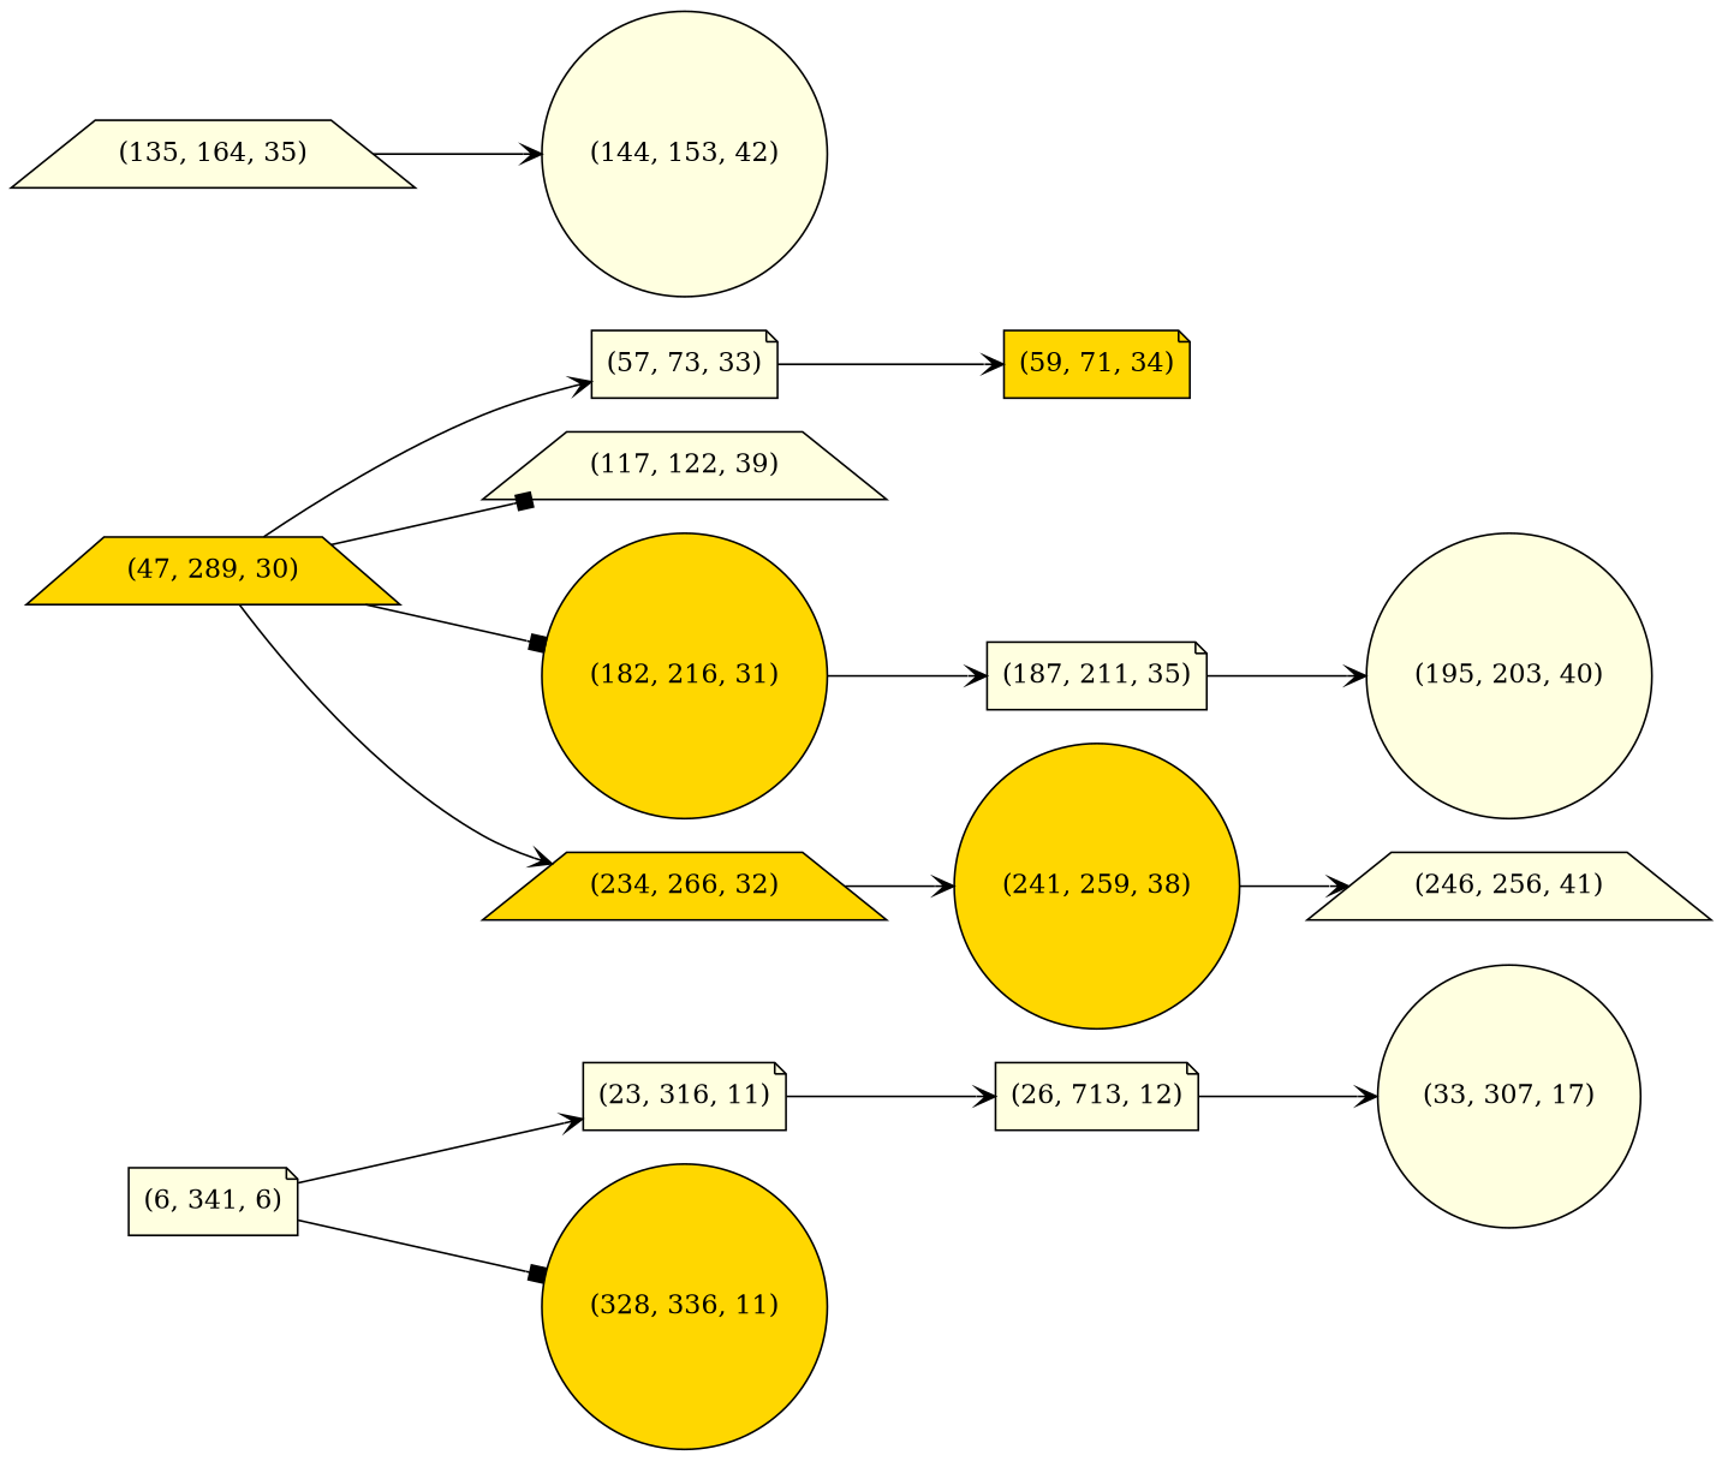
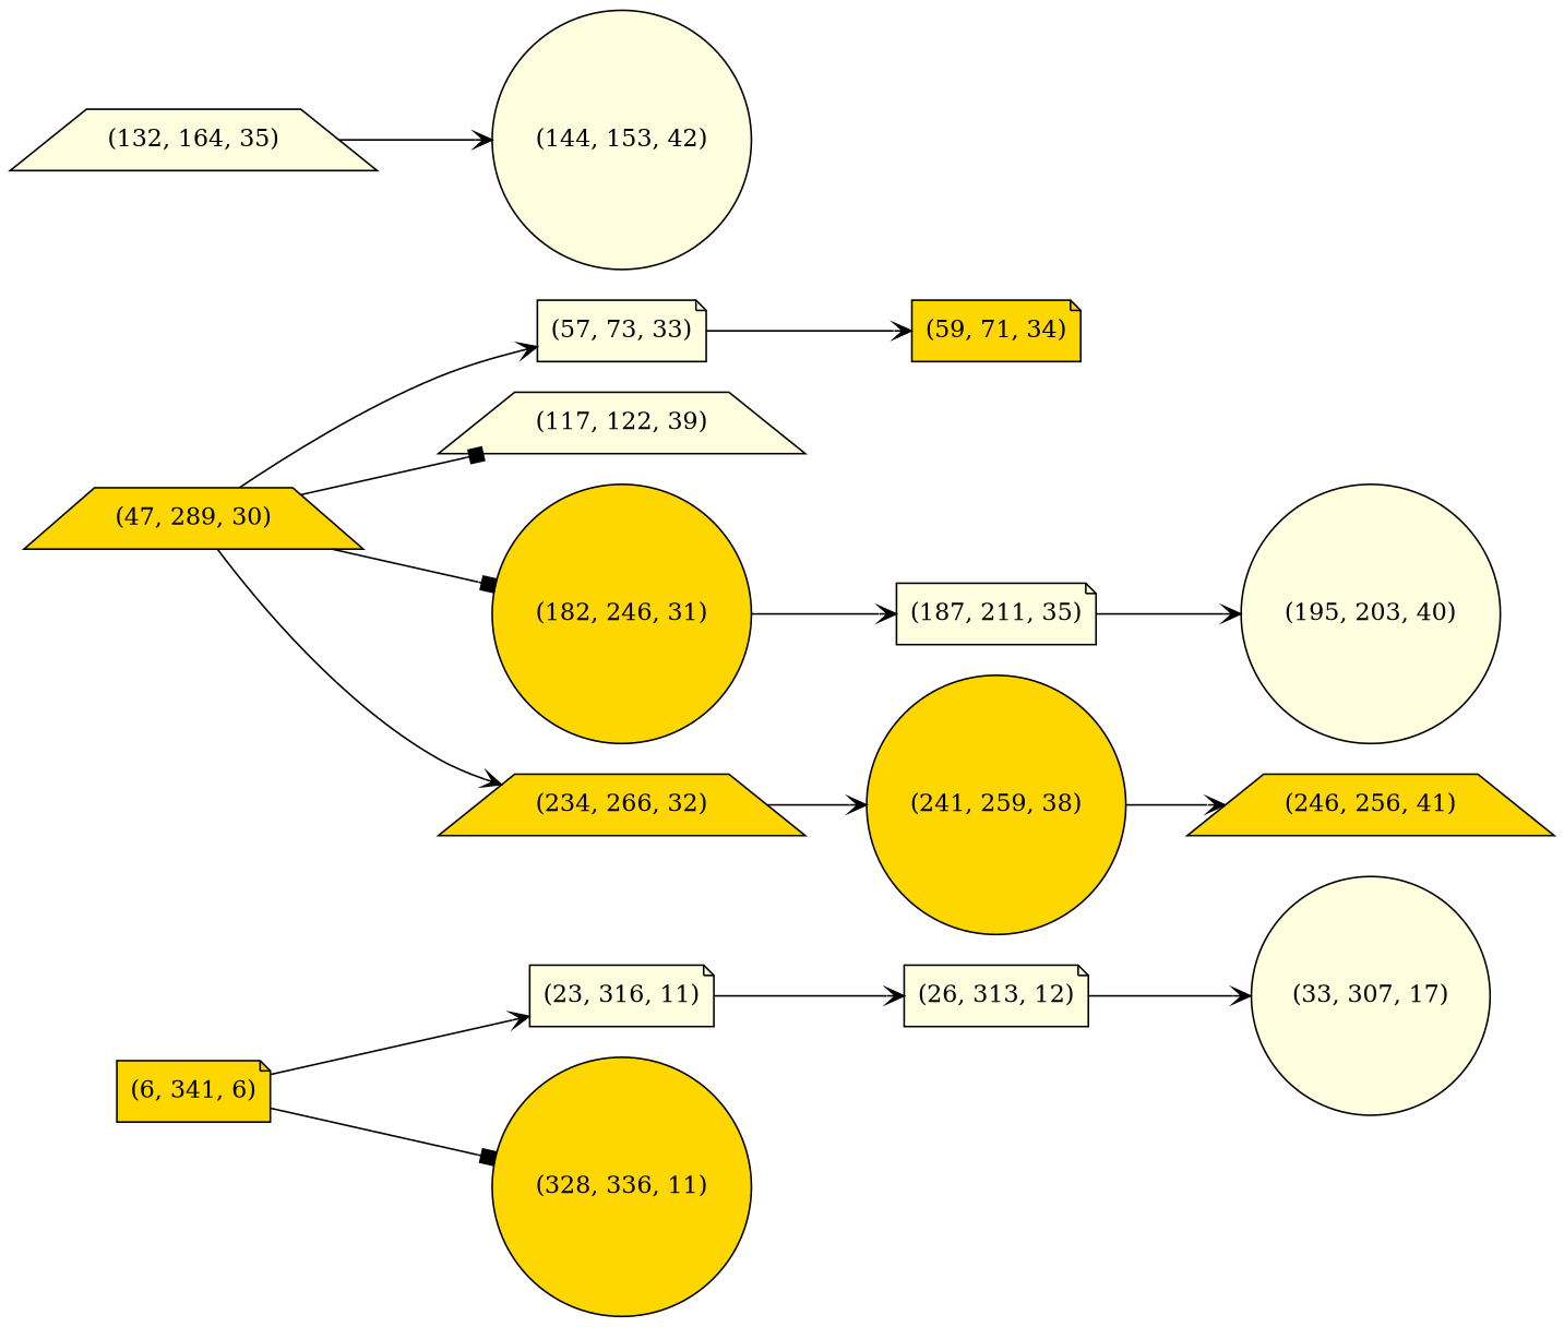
  digraph {
    rankdir=LR
    node [fillcolor=lightyellow shape=note style=filled]
    edge [arrowhead=vee]
-   "(6, 341, 6)"
+   "(6, 341, 6)" [fillcolor=gold]
    "(23, 316, 11)"
    "(328, 336, 11)" [fillcolor=gold shape=circle]
-   "(26, 313, 12)" [label="(26, 713, 12)"]
+   "(26, 313, 12)"
    "(33, 307, 17)" [shape=circle]
    "(47, 289, 30)" [fillcolor=gold shape=trapezium]
    "(57, 73, 33)"
    "(117, 122, 39)" [shape=trapezium]
-   "(182, 216, 31)" [fillcolor=gold shape=circle]
+   "(182, 216, 31)" [fillcolor=gold shape=circle label="(182, 246, 31)"]
    "(234, 266, 32)" [fillcolor=gold shape=trapezium]
    "(59, 71, 34)" [fillcolor=gold]
-   "(135, 164, 35)" [shape=trapezium]
+   "(135, 164, 35)" [shape=trapezium label="(132, 164, 35)"]
    "(144, 153, 42)" [shape=circle]
    "(187, 211, 35)"
    "(241, 259, 38)" [fillcolor=gold shape=circle]
    "(195, 203, 40)" [shape=circle]
-   "(246, 256, 41)" [shape=trapezium]
+   "(246, 256, 41)" [fillcolor=gold shape=trapezium]
    "(6, 341, 6)" -> "(23, 316, 11)"
    "(6, 341, 6)" -> "(328, 336, 11)" [arrowhead=box]
    "(23, 316, 11)" -> "(26, 313, 12)"
    "(26, 313, 12)" -> "(33, 307, 17)"
    "(47, 289, 30)" -> "(57, 73, 33)"
    "(47, 289, 30)" -> "(117, 122, 39)" [arrowhead=box]
    "(47, 289, 30)" -> "(182, 216, 31)" [arrowhead=box]
    "(47, 289, 30)" -> "(234, 266, 32)"
    "(57, 73, 33)" -> "(59, 71, 34)"
    "(182, 216, 31)" -> "(187, 211, 35)"
    "(234, 266, 32)" -> "(241, 259, 38)"
    "(135, 164, 35)" -> "(144, 153, 42)"
    "(187, 211, 35)" -> "(195, 203, 40)"
    "(241, 259, 38)" -> "(246, 256, 41)"
  }
